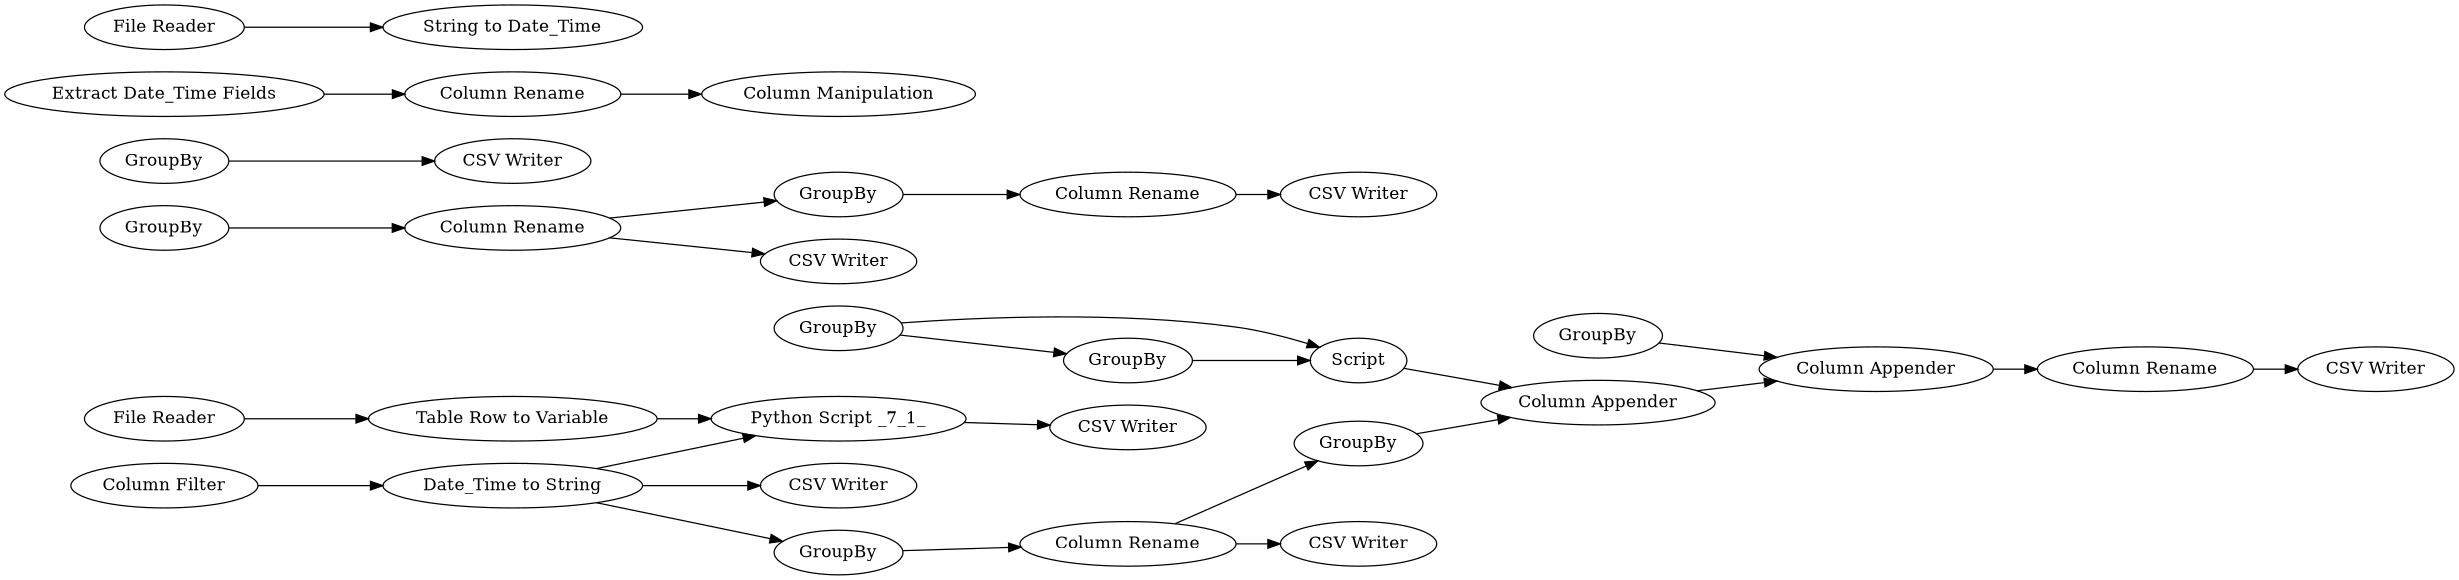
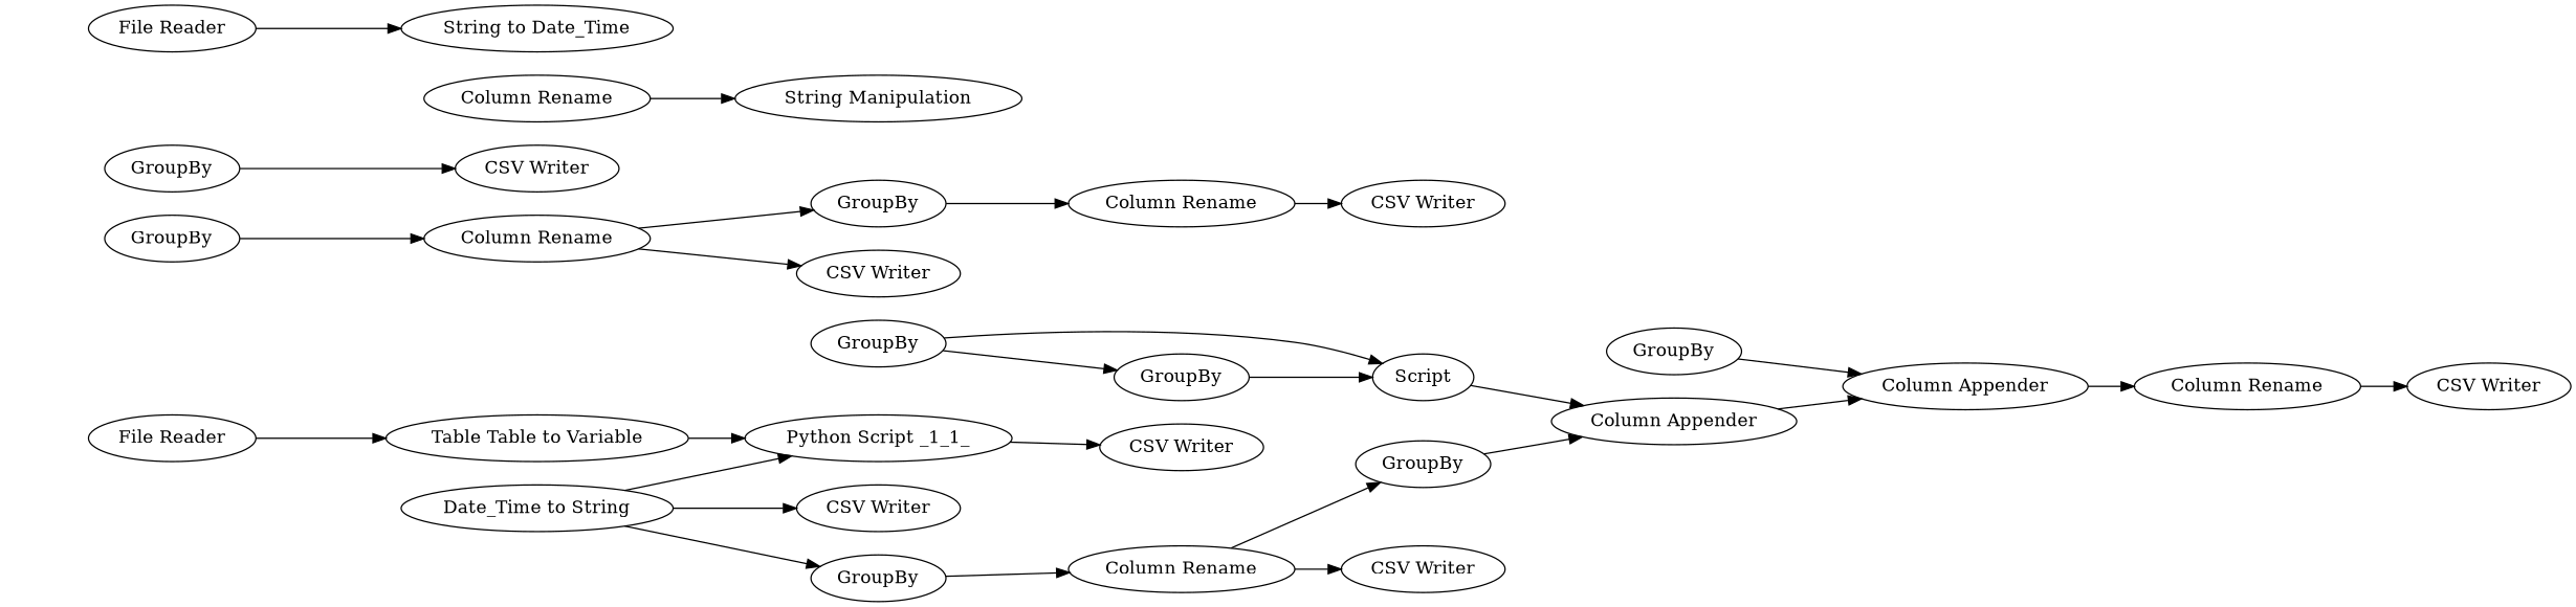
  digraph {
    rankdir=LR
    n1 [label="Date_Time to String"]
    n2 [label="CSV Writer"]
    n3 [label=GroupBy]
-   n4 [label="Python Script _7_1_"]
+   n4 [label="Python Script _1_1_"]
    n5 [label="Column Rename"]
    n6 [label="CSV Writer"]
    n7 [label=GroupBy]
    n8 [label="Column Rename"]
    n9 [label="CSV Writer"]
    n10 [label="File Reader"]
-   n11 [label="Table Row to Variable"]
+   n11 [label="Table Table to Variable"]
    n12 [label=GroupBy]
    n13 [label="CSV Writer"]
    n14 [label="Column Appender"]
    n15 [label=GroupBy]
    n16 [label="CSV Writer"]
    n17 [label="Column Rename"]
-   n18 [label="Column Manipulation"]
-   n19 [label="Column Filter"]
+   n18 [label="String Manipulation"]
    n20 [label=GroupBy]
    n21 [label="Column Rename"]
    n22 [label="CSV Writer"]
    n23 [label="Column Appender"]
    n24 [label="Column Rename"]
    n25 [label="String to Date_Time"]
-   n26 [label="Extract Date_Time Fields"]
    n27 [label="CSV Writer"]
    n28 [label=GroupBy]
    n29 [label=Script]
    n30 [label=GroupBy]
    n31 [label=GroupBy]
    n32 [label="File Reader"]
    n1 -> n2
    n1 -> n3
    n1 -> n4
    n3 -> n5
    n4 -> n6
    n5 -> n12
    n5 -> n13
    n7 -> n8
    n8 -> n9
    n10 -> n11
    n11 -> n4
    n12 -> n14
    n14 -> n23
    n15 -> n16
    n17 -> n18
-   n19 -> n1
    n20 -> n21
    n21 -> n7
    n21 -> n22
    n23 -> n24
    n24 -> n27
-   n26 -> n17
    n28 -> n29
    n28 -> n30
    n29 -> n14
    n30 -> n29
    n31 -> n23
    n32 -> n25
  }
